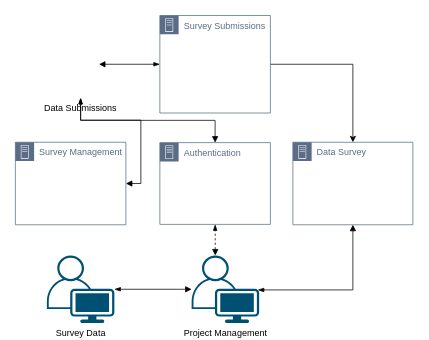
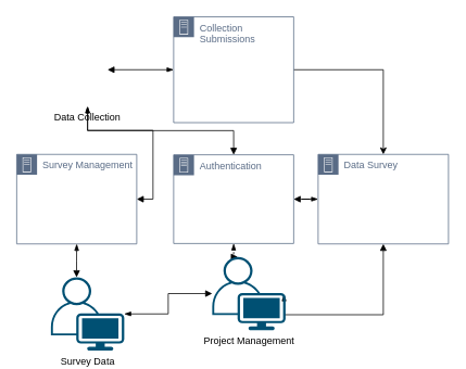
  <mxCell id="0" />
  <mxCell id="1" parent="0" />
  <mxCell id="2" style="edgeStyle=orthogonalEdgeStyle;rounded=0;orthogonalLoop=1;jettySize=auto;html=1;entryX=0;entryY=0.5;entryDx=0;entryDy=0;startArrow=block;startFill=1;endArrow=blockThin;endFill=1;" edge="1" parent="1" source="3" target="10"><mxGeometry relative="1" as="geometry" /></mxCell>
- <mxCell id="3" value="Data Submissions" style="shape=image;verticalLabelPosition=bottom;labelBackgroundColor=default;verticalAlign=top;aspect=fixed;imageAspect=0;image=https://cdn4.iconfinder.com/data/icons/smart-phones-technologies/512/android-phone-color.png;clipPath=inset(0% 23.33% 1.33% 23%);" parent="1" vertex="1"><mxGeometry x="82.52" y="40" width="48.953" height="90" as="geometry" /></mxCell>
+ <mxCell id="3" value="Data Collection" style="shape=image;verticalLabelPosition=bottom;labelBackgroundColor=default;verticalAlign=top;aspect=fixed;imageAspect=0;image=https://cdn4.iconfinder.com/data/icons/smart-phones-technologies/512/android-phone-color.png;clipPath=inset(0% 23.33% 1.33% 23%);" parent="1" vertex="1"><mxGeometry x="82.52" y="40" width="48.953" height="90" as="geometry" /></mxCell>
  <mxCell id="4" style="edgeStyle=orthogonalEdgeStyle;rounded=0;orthogonalLoop=1;jettySize=auto;html=1;exitX=0.5;exitY=0;exitDx=0;exitDy=0;startArrow=block;startFill=1;endArrow=blockThin;endFill=1;" edge="1" parent="1" source="6" target="3"><mxGeometry relative="1" as="geometry" /></mxCell>
+ <mxCell id="5" style="edgeStyle=orthogonalEdgeStyle;rounded=0;orthogonalLoop=1;jettySize=auto;html=1;exitX=1;exitY=0.5;exitDx=0;exitDy=0;startArrow=block;startFill=1;endArrow=blockThin;endFill=1;" edge="1" parent="1" source="6" target="13"><mxGeometry relative="1" as="geometry" /></mxCell>
  <mxCell id="6" value="Authentication" style="points=[[0,0],[0.25,0],[0.5,0],[0.75,0],[1,0],[1,0.25],[1,0.5],[1,0.75],[1,1],[0.75,1],[0.5,1],[0.25,1],[0,1],[0,0.75],[0,0.5],[0,0.25]];outlineConnect=0;gradientColor=none;html=1;whiteSpace=wrap;fontSize=12;fontStyle=0;container=1;pointerEvents=0;collapsible=0;recursiveResize=0;shape=mxgraph.aws4.group;grIcon=mxgraph.aws4.group_on_premise;strokeColor=#5A6C86;fillColor=none;verticalAlign=top;align=left;spacingLeft=30;fontColor=#5A6C86;dashed=0;" parent="1" vertex="1"><mxGeometry x="212.66" y="189.5" width="147.34" height="109" as="geometry" /></mxCell>
  <mxCell id="7" value="" style="shape=image;verticalLabelPosition=bottom;labelBackgroundColor=default;verticalAlign=top;aspect=fixed;imageAspect=0;image=https://upload.wikimedia.org/wikipedia/commons/thumb/d/d9/Node.js_logo.svg/1200px-Node.js_logo.svg.png;" parent="6" vertex="1"><mxGeometry x="42.6" y="71" width="62.14" height="38" as="geometry" /></mxCell>
  <mxCell id="8" value="" style="shape=image;verticalLabelPosition=bottom;labelBackgroundColor=default;verticalAlign=top;aspect=fixed;imageAspect=0;image=https://upload.wikimedia.org/wikipedia/commons/thumb/9/93/MongoDB_Logo.svg/2560px-MongoDB_Logo.svg.png;" parent="6" vertex="1"><mxGeometry x="13.32" y="30" width="120.71" height="32.5" as="geometry" /></mxCell>
  <mxCell id="9" value="" style="edgeStyle=orthogonalEdgeStyle;rounded=0;orthogonalLoop=1;jettySize=auto;html=1;exitX=1;exitY=0.5;exitDx=0;exitDy=0;entryX=0.5;entryY=0;entryDx=0;entryDy=0;" parent="1" source="10" target="13" edge="1"><mxGeometry x="-0.385" y="5" relative="1" as="geometry"><mxPoint as="offset" /></mxGeometry></mxCell>
- <mxCell id="10" value="Survey Submissions" style="points=[[0,0],[0.25,0],[0.5,0],[0.75,0],[1,0],[1,0.25],[1,0.5],[1,0.75],[1,1],[0.75,1],[0.5,1],[0.25,1],[0,1],[0,0.75],[0,0.5],[0,0.25]];outlineConnect=0;gradientColor=none;html=1;whiteSpace=wrap;fontSize=12;fontStyle=0;container=1;pointerEvents=0;collapsible=0;recursiveResize=0;shape=mxgraph.aws4.group;grIcon=mxgraph.aws4.group_on_premise;strokeColor=#5A6C86;fillColor=none;verticalAlign=top;align=left;spacingLeft=30;fontColor=#5A6C86;dashed=0;" parent="1" vertex="1"><mxGeometry x="212.66" y="20" width="147.34" height="130" as="geometry" /></mxCell>
+ <mxCell id="10" value="Collection Submissions" style="points=[[0,0],[0.25,0],[0.5,0],[0.75,0],[1,0],[1,0.25],[1,0.5],[1,0.75],[1,1],[0.75,1],[0.5,1],[0.25,1],[0,1],[0,0.75],[0,0.5],[0,0.25]];outlineConnect=0;gradientColor=none;html=1;whiteSpace=wrap;fontSize=12;fontStyle=0;container=1;pointerEvents=0;collapsible=0;recursiveResize=0;shape=mxgraph.aws4.group;grIcon=mxgraph.aws4.group_on_premise;strokeColor=#5A6C86;fillColor=none;verticalAlign=top;align=left;spacingLeft=30;fontColor=#5A6C86;dashed=0;" parent="1" vertex="1"><mxGeometry x="212.66" y="20" width="147.34" height="130" as="geometry" /></mxCell>
  <mxCell id="11" value="" style="shape=image;verticalLabelPosition=bottom;labelBackgroundColor=default;verticalAlign=top;aspect=fixed;imageAspect=0;image=https://getodk.org/assets/svg/logo.svg;" parent="10" vertex="1"><mxGeometry x="27.84" y="50" width="91.67" height="50" as="geometry" /></mxCell>
  <mxCell id="12" style="edgeStyle=orthogonalEdgeStyle;rounded=0;orthogonalLoop=1;jettySize=auto;html=1;exitX=0.5;exitY=1;exitDx=0;exitDy=0;entryX=0.98;entryY=0.51;entryDx=0;entryDy=0;entryPerimeter=0;startArrow=block;startFill=1;endArrow=blockThin;endFill=1;" edge="1" parent="1" source="13" target="19"><mxGeometry relative="1" as="geometry"><Array as="points"><mxPoint x="470" y="386" /></Array></mxGeometry></mxCell>
  <mxCell id="13" value="Data Survey" style="points=[[0,0],[0.25,0],[0.5,0],[0.75,0],[1,0],[1,0.25],[1,0.5],[1,0.75],[1,1],[0.75,1],[0.5,1],[0.25,1],[0,1],[0,0.75],[0,0.5],[0,0.25]];outlineConnect=0;gradientColor=none;html=1;whiteSpace=wrap;fontSize=12;fontStyle=0;container=1;pointerEvents=0;collapsible=0;recursiveResize=0;shape=mxgraph.aws4.group;grIcon=mxgraph.aws4.group_on_premise;strokeColor=#5A6C86;fillColor=none;verticalAlign=top;align=left;spacingLeft=30;fontColor=#5A6C86;dashed=0;" parent="1" vertex="1"><mxGeometry x="390" y="189" width="160" height="110" as="geometry" /></mxCell>
  <mxCell id="14" value="" style="shape=image;verticalLabelPosition=bottom;labelBackgroundColor=default;verticalAlign=top;aspect=fixed;imageAspect=0;image=https://upload.wikimedia.org/wikipedia/commons/thumb/1/1b/R_logo.svg/724px-R_logo.svg.png;" parent="13" vertex="1"><mxGeometry x="100" y="69" width="42.58" height="33" as="geometry" /></mxCell>
  <mxCell id="15" value="" style="shape=image;verticalLabelPosition=bottom;labelBackgroundColor=default;verticalAlign=top;aspect=fixed;imageAspect=0;image=https://upload.wikimedia.org/wikipedia/commons/thumb/d/d9/Node.js_logo.svg/1200px-Node.js_logo.svg.png;" parent="13" vertex="1"><mxGeometry x="20" y="69" width="62.14" height="38" as="geometry" /></mxCell>
  <mxCell id="16" value="" style="shape=image;verticalLabelPosition=bottom;labelBackgroundColor=default;verticalAlign=top;aspect=fixed;imageAspect=0;image=https://upload.wikimedia.org/wikipedia/commons/thumb/9/93/MongoDB_Logo.svg/2560px-MongoDB_Logo.svg.png;" parent="13" vertex="1"><mxGeometry x="21.87" y="30" width="120.71" height="32.5" as="geometry" /></mxCell>
  <mxCell id="17" style="edgeStyle=orthogonalEdgeStyle;rounded=0;orthogonalLoop=1;jettySize=auto;html=1;exitX=0.35;exitY=0;exitDx=0;exitDy=0;exitPerimeter=0;entryX=0.5;entryY=1;entryDx=0;entryDy=0;endArrow=blockThin;endFill=1;startArrow=block;startFill=1;dashed=1;" edge="1" parent="1" source="19" target="6"><mxGeometry relative="1" as="geometry" /></mxCell>
  <mxCell id="18" value="" style="edgeStyle=orthogonalEdgeStyle;rounded=0;orthogonalLoop=1;jettySize=auto;html=1;startArrow=block;startFill=1;endArrow=blockThin;endFill=1;" edge="1" parent="1" source="19" target="26"><mxGeometry relative="1" as="geometry" /></mxCell>
- <mxCell id="19" value="Project Management" style="points=[[0.35,0,0],[0.98,0.51,0],[1,0.71,0],[0.67,1,0],[0,0.795,0],[0,0.65,0]];verticalLabelPosition=bottom;sketch=0;html=1;verticalAlign=top;aspect=fixed;align=center;pointerEvents=1;shape=mxgraph.cisco19.user;fillColor=#005073;strokeColor=none;" parent="1" vertex="1"><mxGeometry x="255" y="340" width="90" height="90" as="geometry" /></mxCell>
+ <mxCell id="19" value="Project Management" style="points=[[0.35,0,0],[0.98,0.51,0],[1,0.71,0],[0.67,1,0],[0,0.795,0],[0,0.65,0]];verticalLabelPosition=bottom;sketch=0;html=1;verticalAlign=top;aspect=fixed;align=center;pointerEvents=1;shape=mxgraph.cisco19.user;fillColor=#005073;strokeColor=none;" parent="1" vertex="1"><mxGeometry x="260" y="315" width="90" height="90" as="geometry" /></mxCell>
  <mxCell id="20" style="edgeStyle=orthogonalEdgeStyle;rounded=0;orthogonalLoop=1;jettySize=auto;html=1;exitX=1;exitY=0.5;exitDx=0;exitDy=0;startArrow=block;startFill=1;endArrow=blockThin;endFill=1;" edge="1" parent="1" source="21" target="3"><mxGeometry relative="1" as="geometry" /></mxCell>
  <mxCell id="21" value="Survey Management" style="points=[[0,0],[0.25,0],[0.5,0],[0.75,0],[1,0],[1,0.25],[1,0.5],[1,0.75],[1,1],[0.75,1],[0.5,1],[0.25,1],[0,1],[0,0.75],[0,0.5],[0,0.25]];outlineConnect=0;gradientColor=none;html=1;whiteSpace=wrap;fontSize=12;fontStyle=0;container=1;pointerEvents=0;collapsible=0;recursiveResize=0;shape=mxgraph.aws4.group;grIcon=mxgraph.aws4.group_on_premise;strokeColor=#5A6C86;fillColor=none;verticalAlign=top;align=left;spacingLeft=30;fontColor=#5A6C86;dashed=0;" vertex="1" parent="1"><mxGeometry x="20" y="189" width="147.34" height="110" as="geometry" /></mxCell>
  <mxCell id="22" value="" style="shape=image;verticalLabelPosition=bottom;labelBackgroundColor=default;verticalAlign=top;aspect=fixed;imageAspect=0;image=https://upload.wikimedia.org/wikipedia/commons/thumb/3/36/Logo.min.svg/2560px-Logo.min.svg.png;" vertex="1" parent="21"><mxGeometry x="37.51" y="29.5" width="72.32" height="21" as="geometry" /></mxCell>
  <mxCell id="23" value="" style="shape=image;verticalLabelPosition=bottom;labelBackgroundColor=default;verticalAlign=top;aspect=fixed;imageAspect=0;image=https://www.vectorlogo.zone/logos/vuejs/vuejs-ar21.png;" vertex="1" parent="21"><mxGeometry x="6" y="60" width="74" height="37" as="geometry" /></mxCell>
  <mxCell id="24" value="" style="shape=image;verticalLabelPosition=bottom;labelBackgroundColor=default;verticalAlign=top;aspect=fixed;imageAspect=0;image=https://upload.wikimedia.org/wikipedia/labs/8/8e/Mysql_logo.png;" vertex="1" parent="21"><mxGeometry x="85.4" y="60" width="61.94" height="32" as="geometry" /></mxCell>
+ <mxCell id="25" style="edgeStyle=orthogonalEdgeStyle;rounded=0;orthogonalLoop=1;jettySize=auto;html=1;exitX=0.35;exitY=0;exitDx=0;exitDy=0;exitPerimeter=0;entryX=0.5;entryY=1;entryDx=0;entryDy=0;startArrow=block;startFill=1;endArrow=blockThin;endFill=1;" edge="1" parent="1" source="26" target="21"><mxGeometry relative="1" as="geometry" /></mxCell>
  <mxCell id="26" value="Survey Data" style="points=[[0.35,0,0],[0.98,0.51,0],[1,0.71,0],[0.67,1,0],[0,0.795,0],[0,0.65,0]];verticalLabelPosition=bottom;sketch=0;html=1;verticalAlign=top;aspect=fixed;align=center;pointerEvents=1;shape=mxgraph.cisco19.user;fillColor=#005073;strokeColor=none;" vertex="1" parent="1"><mxGeometry x="62" y="340" width="90" height="90" as="geometry" /></mxCell>
